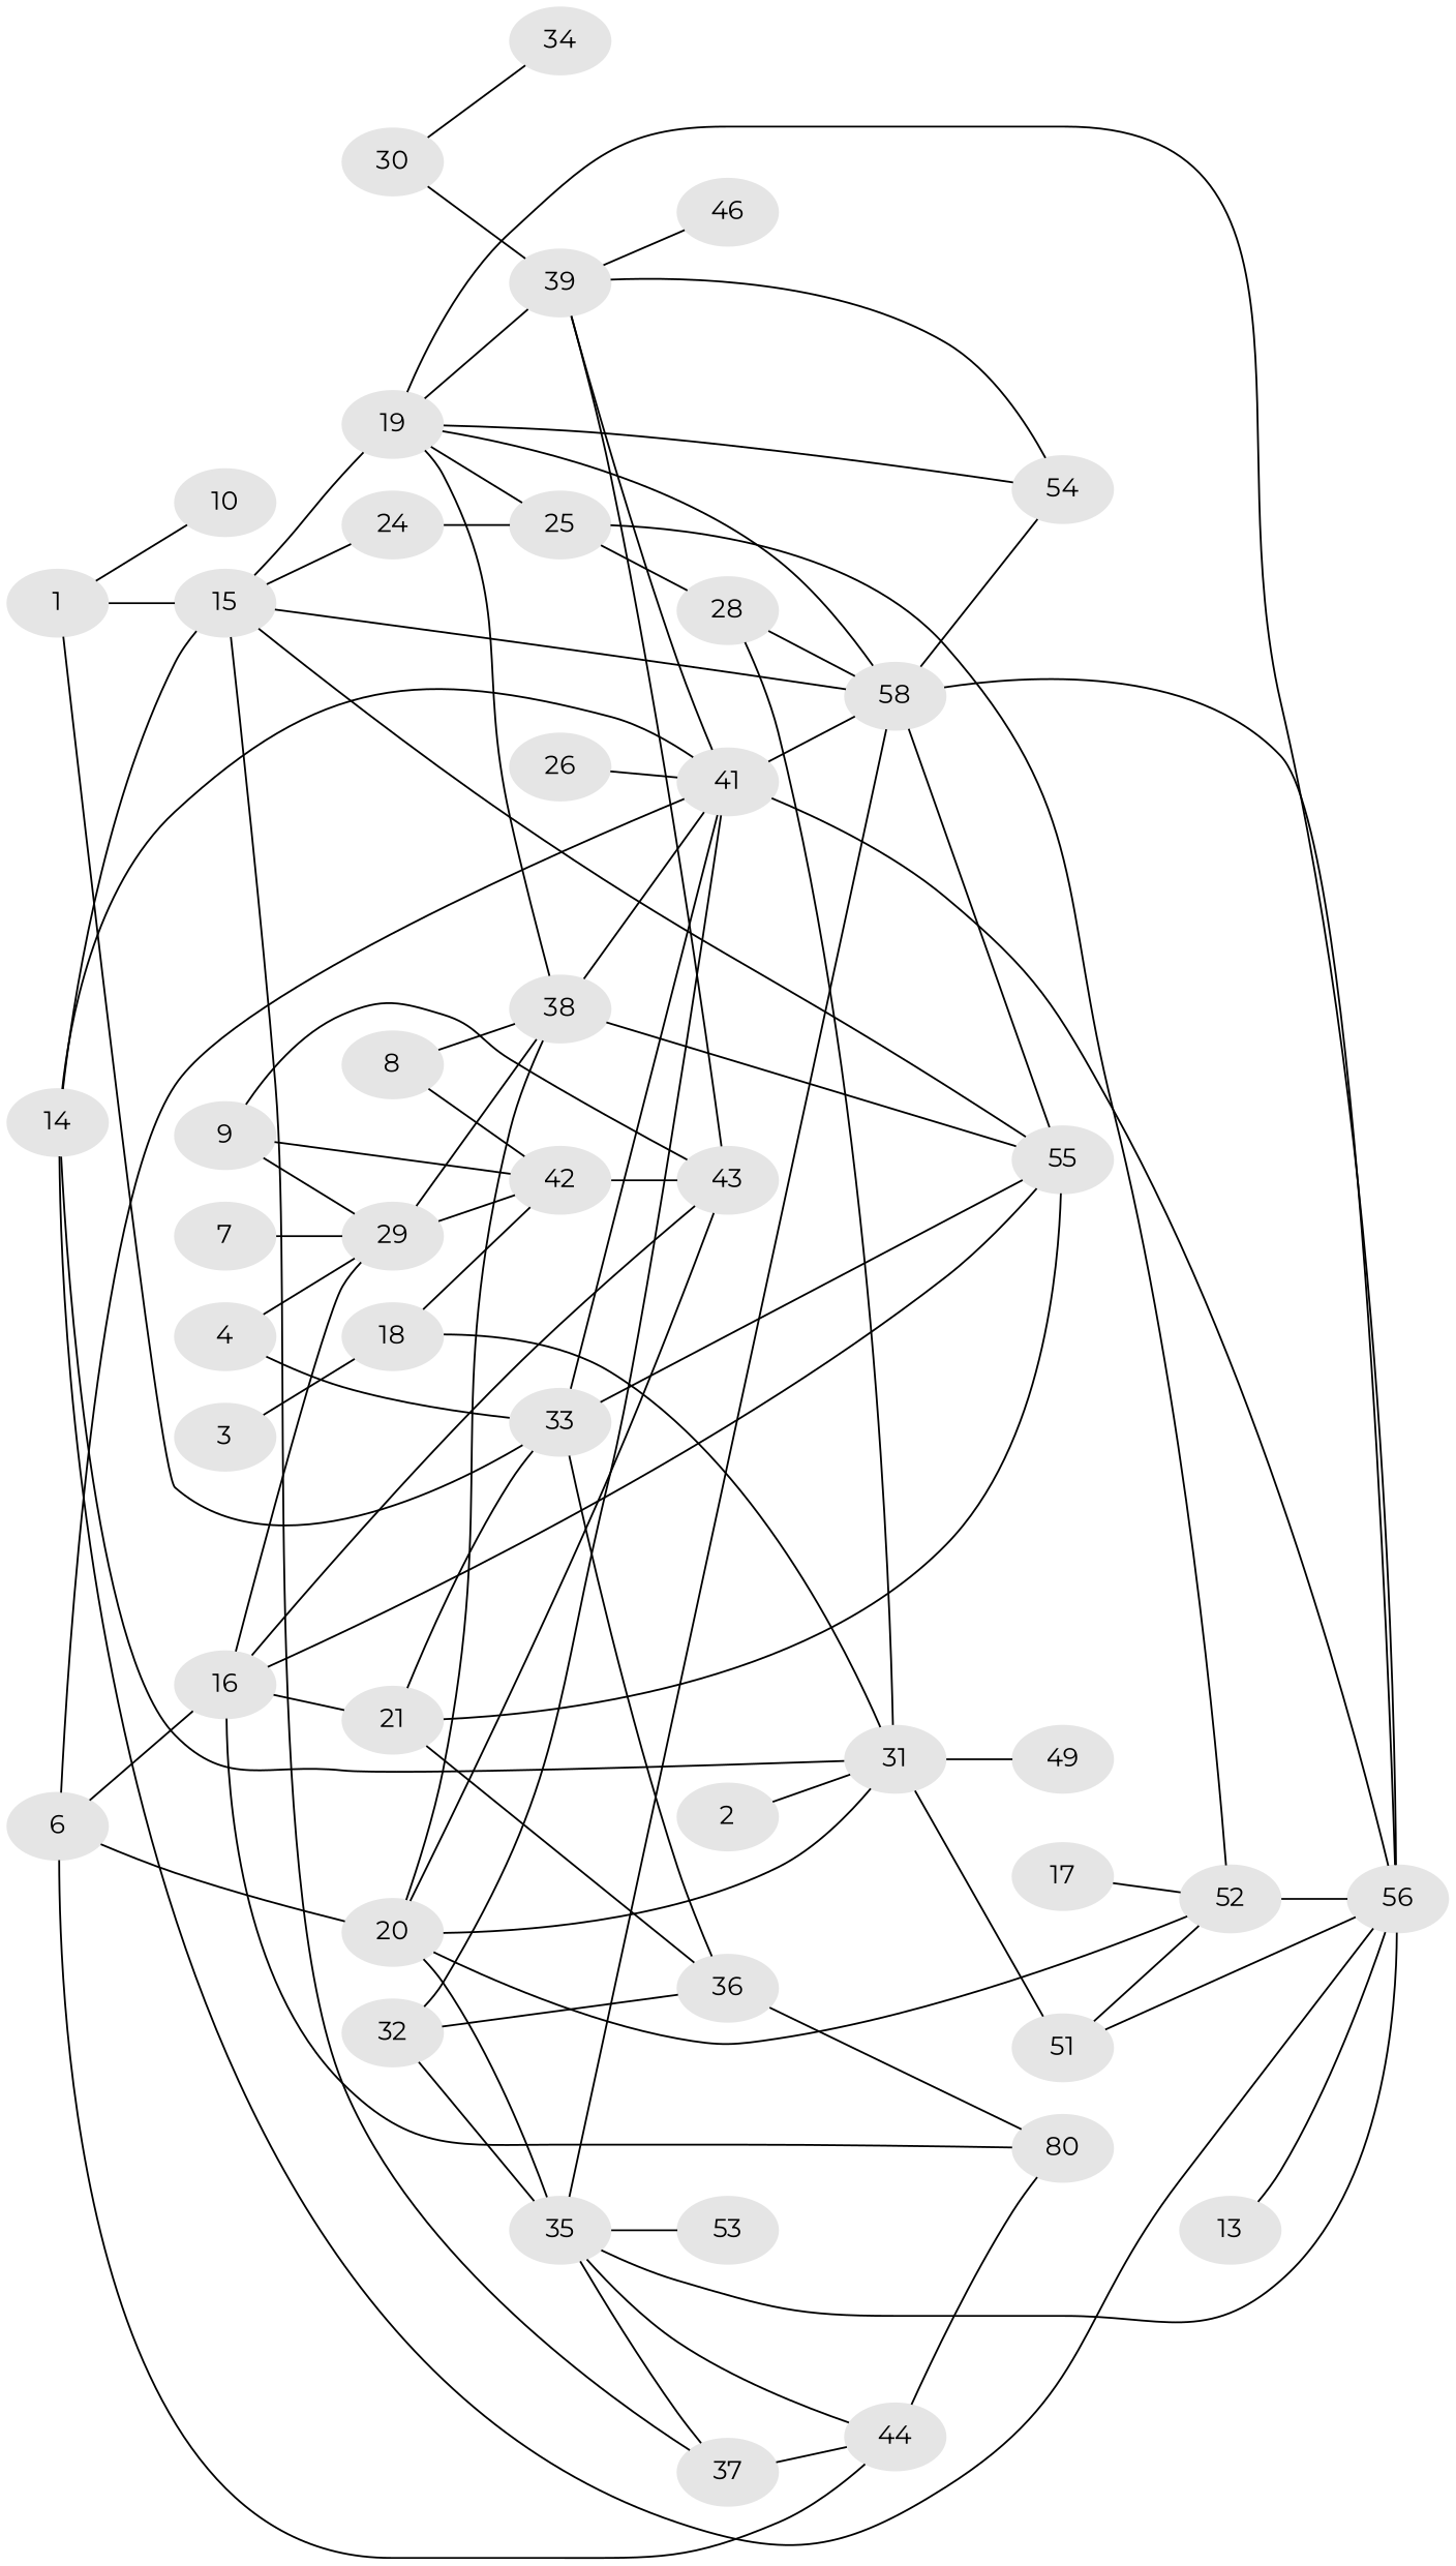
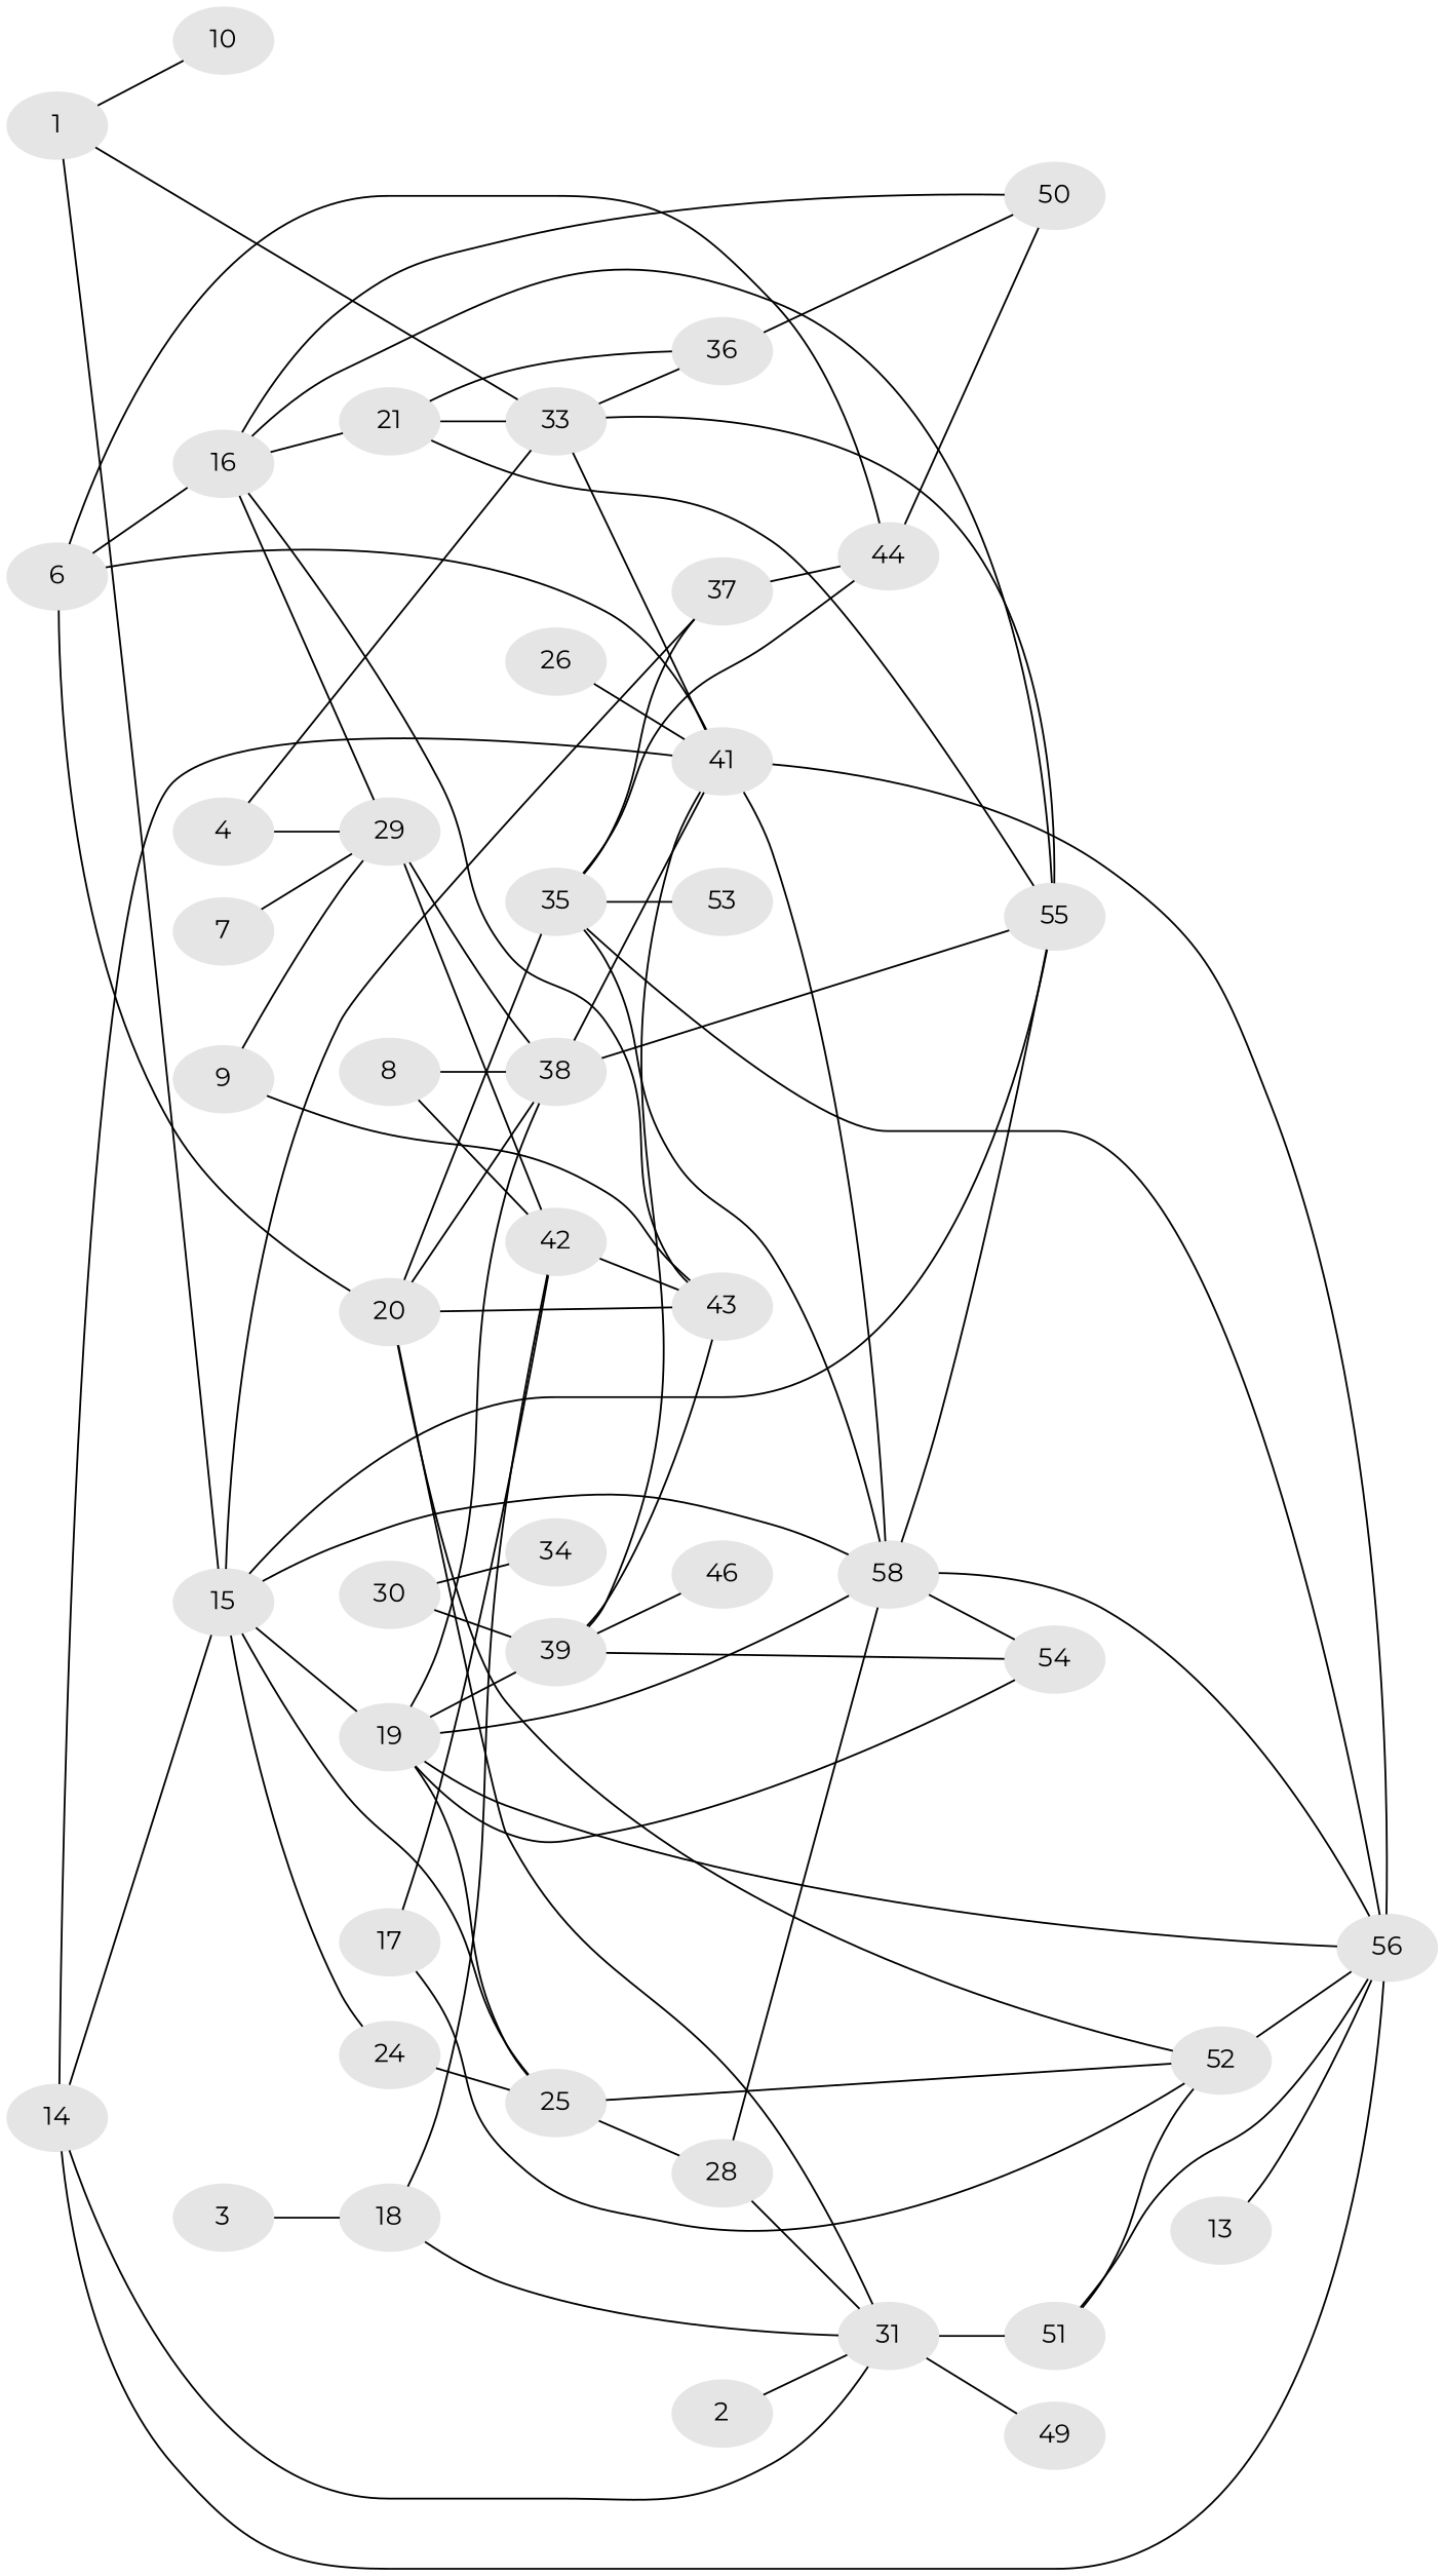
  graph {
    fontname=Montserrat
    rankdir=LR
    node [color=gray90 fontname=Montserrat style=filled]
    edge [fontname=Montserrat weight=1.0]
    1
    10
    15
    33
    19
    24
    25
    37
    n9 [label=58]
    55
    41
    36
    2
    31
    49
    51
    3
    18
    42
    4
    29
    38
    6
    16
    20
    44
    43
    21
-   50 [label=80]
+   50
    52
    35
    56
    7
    8
    9
    13
    14
    54
    39
    28
    17
    46
    53
    26
    30
    34
-   32
    1 -- 10
    1 -- 15
    1 -- 33
    15 -- 19
    15 -- 24
+   15 -- 25
    15 -- 37
    15 -- n9
    15 -- 55
    33 -- 55
    33 -- 41
    33 -- 36
    19 -- 25
    19 -- n9
    19 -- 38
    19 -- 56
    19 -- 54
    19 -- 39
    24 -- 25
    25 -- 52
    25 -- 28
    37 -- 44
    n9 -- 55
    n9 -- 56
    n9 -- 54 [weight=2.0]
    41 -- n9
    41 -- 56 [weight=2.0]
    36 -- 50
    2 -- 31
    31 -- 49
    31 -- 51
    51 -- 52
    51 -- 56
    3 -- 18
    18 -- 31
    18 -- 42
    42 -- 43
    4 -- 33
    4 -- 29
    29 -- 42
    29 -- 38
    38 -- 55
    38 -- 41
    6 -- 41
    6 -- 16
    6 -- 20
    6 -- 44
    16 -- 55
    16 -- 29
    16 -- 43
    16 -- 21
    16 -- 50
    20 -- 31
    20 -- 38
    20 -- 43 [weight=2.0]
    20 -- 52
    20 -- 35
    44 -- 50
    21 -- 33
    21 -- 55
    21 -- 36
    52 -- 56
    35 -- 37
    35 -- n9
    35 -- 44
    35 -- 56
    35 -- 53
    7 -- 29
    8 -- 42
    8 -- 38
    9 -- 29
    9 -- 43
    13 -- 56
    14 -- 15
    14 -- 41
    14 -- 31
    14 -- 56
    39 -- 41
    39 -- 43
    39 -- 54
    39 -- 46
    28 -- n9
    28 -- 31
-   9 -- 42
+   17 -- 42
    17 -- 52
    26 -- 41
    30 -- 39
    30 -- 34
-   32 -- 41
-   32 -- 36
-   32 -- 35
  }
